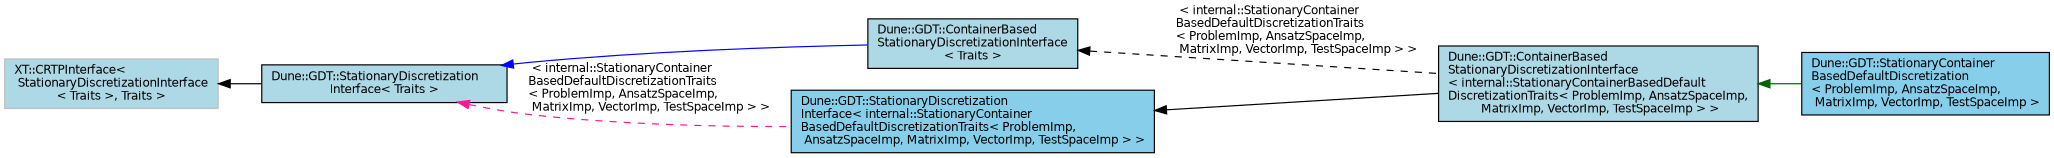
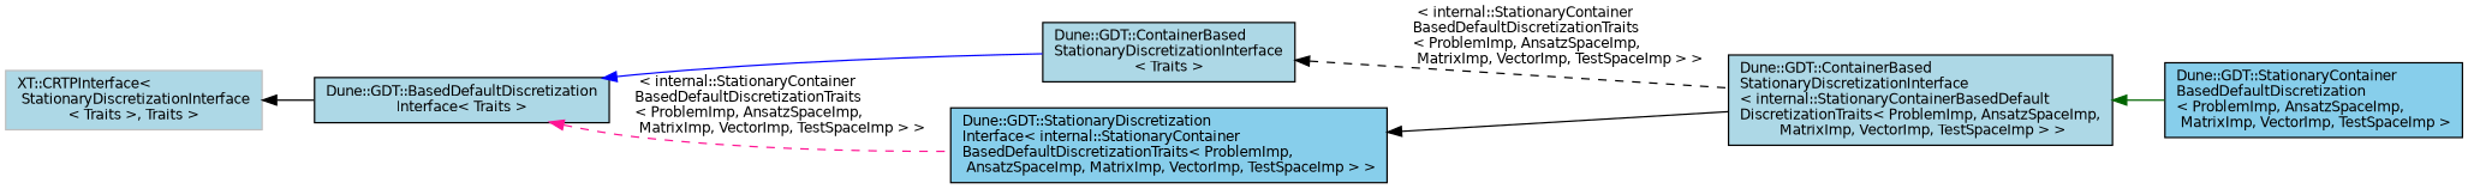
  digraph {
    rankdir=LR
    node [color=black fillcolor=lightblue fontname=Helvetica fontsize=10 shape=record style=filled]
    edge [color=black dir=back fontname=Helvetica fontsize=10 labelfontname=Helvetica labelfontsize=10 style=solid]
-   n1 [fontcolor=black height=0.2 label="Dune::GDT::StationaryDiscretization\lInterface\< Traits \>" width=0.4]
+   n1 [fontcolor=black height=0.2 label="Dune::GDT::BasedDefaultDiscretization\lInterface\< Traits \>" width=0.4]
    n2 [height=0.2 label="Dune::GDT::ContainerBased\lStationaryDiscretizationInterface\l\< Traits \>" width=0.4]
    n3 [fillcolor=skyblue height=0.2 label="Dune::GDT::StationaryDiscretization\lInterface\< internal::StationaryContainer\lBasedDefaultDiscretizationTraits\< ProblemImp,\l AnsatzSpaceImp, MatrixImp, VectorImp, TestSpaceImp \> \>" width=0.4]
    n4 [color=grey75 height=0.2 label="XT::CRTPInterface\<\l StationaryDiscretizationInterface\l\< Traits \>, Traits \>" width=0.4]
    n5 [height=0.2 label="Dune::GDT::ContainerBased\lStationaryDiscretizationInterface\l\< internal::StationaryContainerBasedDefault\lDiscretizationTraits\< ProblemImp, AnsatzSpaceImp,\l MatrixImp, VectorImp, TestSpaceImp \> \>" width=0.4]
    n6 [fillcolor=skyblue height=0.2 label="Dune::GDT::StationaryContainer\lBasedDefaultDiscretization\l\< ProblemImp, AnsatzSpaceImp,\l MatrixImp, VectorImp, TestSpaceImp \>" width=0.4]
    n1 -> n2 [color=blue]
    n1 -> n3 [color=deeppink label=" \< internal::StationaryContainer\lBasedDefaultDiscretizationTraits\l\< ProblemImp, AnsatzSpaceImp,\l MatrixImp, VectorImp, TestSpaceImp \> \>" style=dashed]
    n2 -> n5 [label=" \< internal::StationaryContainer\lBasedDefaultDiscretizationTraits\l\< ProblemImp, AnsatzSpaceImp,\l MatrixImp, VectorImp, TestSpaceImp \> \>" style=dashed]
    n3 -> n5
    n4 -> n1
    n5 -> n6 [color=darkgreen]
  }
